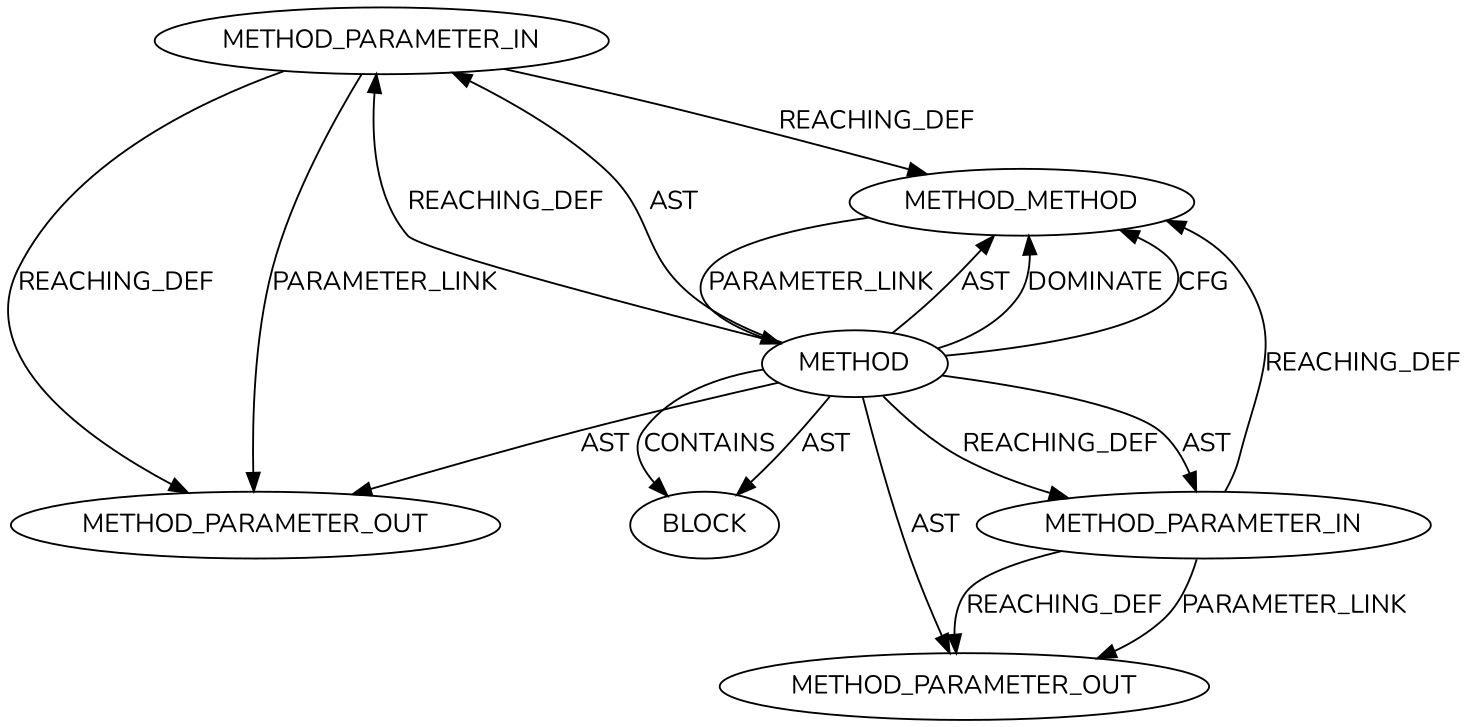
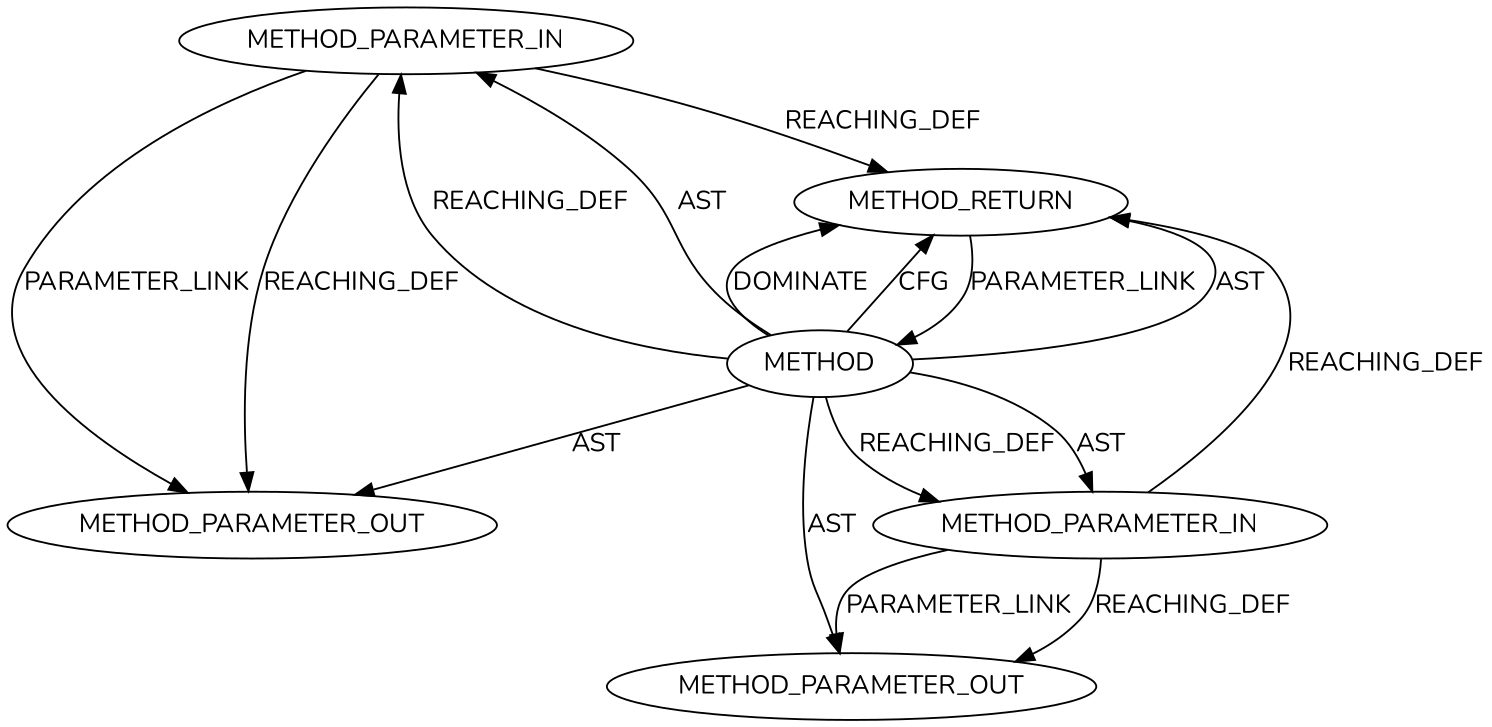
  digraph {
    fontname=Nunito
    node [CODE=p2 EVALUATION_STRATEGY=BY_VALUE IS_VARIADIC=false ORDER=2 TYPE_FULL_NAME=ANY fontname=Nunito]
    edge [fontname=Nunito]
    n1 [INDEX=2 NAME=p2 label=METHOD_PARAMETER_OUT]
    n2 [INDEX=2 NAME=p2 label=METHOD_PARAMETER_IN]
-   n3 [CODE=RET label=METHOD_METHOD IS_VARIADIC=""]
+   n3 [CODE=RET label=METHOD_RETURN IS_VARIADIC=""]
    n4 [AST_PARENT_FULL_NAME="<global>" AST_PARENT_TYPE=NAMESPACE_BLOCK CODE="<empty>" FILENAME="<empty>" FULL_NAME=aead_request_alloc IS_EXTERNAL=true NAME=aead_request_alloc ORDER=0 label=METHOD EVALUATION_STRATEGY="" IS_VARIADIC="" TYPE_FULL_NAME=""]
-   n5 [ARGUMENT_INDEX=1 CODE="<empty>" ORDER=1 label=BLOCK EVALUATION_STRATEGY="" IS_VARIADIC=""]
    n6 [CODE=p1 INDEX=1 NAME=p1 ORDER=1 label=METHOD_PARAMETER_IN]
    n7 [CODE=p1 INDEX=1 NAME=p1 ORDER=1 label=METHOD_PARAMETER_OUT]
    n2 -> n1 [VARIABLE=p2 label=REACHING_DEF]
    n2 -> n1 [label=PARAMETER_LINK]
    n2 -> n3 [VARIABLE=p2 label=REACHING_DEF]
    n3 -> n4 [label=PARAMETER_LINK]
    n4 -> n1 [label=AST]
    n4 -> n2 [label=REACHING_DEF]
    n4 -> n2 [label=AST]
    n4 -> n3 [label=AST]
    n4 -> n3 [label=DOMINATE]
    n4 -> n3 [label=CFG]
-   n4 -> n5 [label=CONTAINS]
-   n4 -> n5 [label=AST]
    n4 -> n6 [label=REACHING_DEF]
    n4 -> n6 [label=AST]
    n4 -> n7 [label=AST]
    n6 -> n3 [VARIABLE=p1 label=REACHING_DEF]
    n6 -> n7 [VARIABLE=p1 label=REACHING_DEF]
    n6 -> n7 [label=PARAMETER_LINK]
  }
